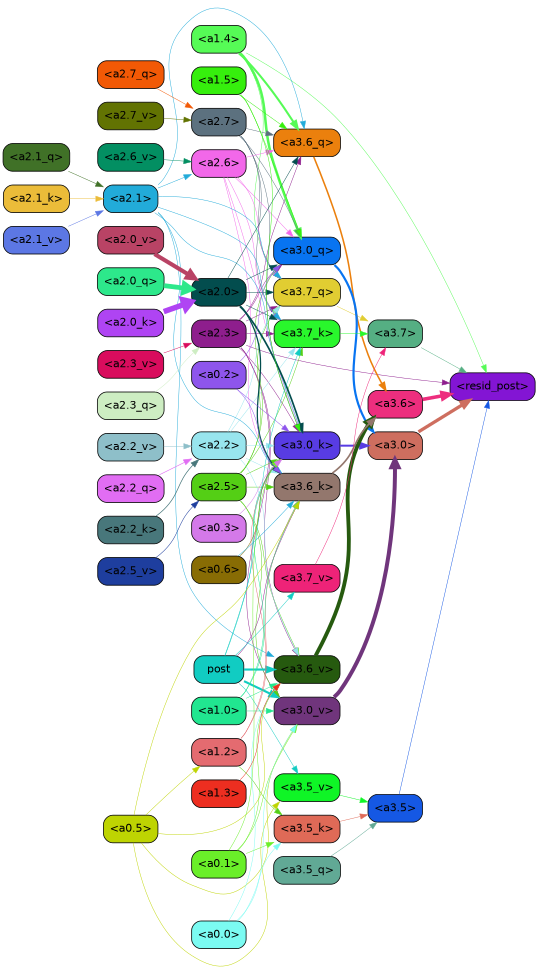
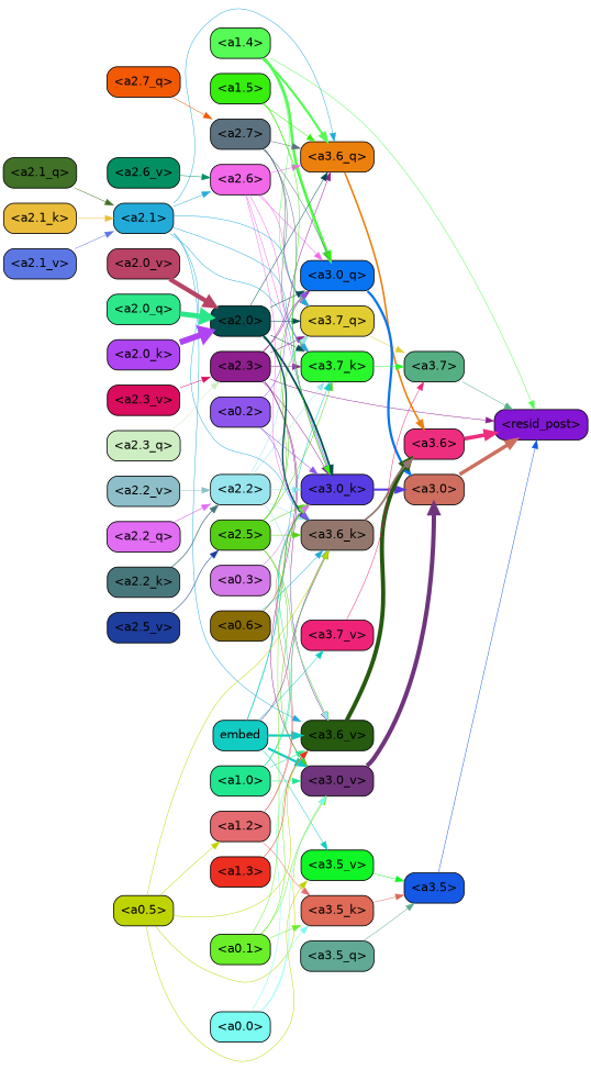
  strict digraph {
    rankdir=LR
    splines=true
    node [color=black fontname=Helvetica shape=box style="filled, rounded"]
    edge [color="#8e1e8d" penwidth=0.6]
    "<a3.7>" [fillcolor="#55af83"]
    "<resid_post>" [fillcolor="#8315d4"]
    "<a3.6>" [fillcolor="#ed2e7e"]
    "<a3.5>" [fillcolor="#1558e4"]
    "<a3.0>" [fillcolor="#ce6e5f"]
    "<a2.3>" [fillcolor="#8e1e8d"]
    "<a3.7_q>" [fillcolor="#e1cd32"]
    "<a3.6_q>" [fillcolor="#eb800d"]
    "<a3.0_q>" [fillcolor="#0874f1"]
    "<a3.7_k>" [fillcolor="#29f72c"]
    "<a3.0_k>" [fillcolor="#583ce3"]
    "<a3.6_v>" [fillcolor="#265a0f"]
    "<a3.0_v>" [fillcolor="#70357c"]
    "<a1.4>" [fillcolor="#56fb56"]
    "<a3.5_q>" [fillcolor="#61a995"]
    "<a3.6_k>" [fillcolor="#93776d"]
    "<a3.5_k>" [fillcolor="#df6a57"]
    "<a3.7_v>" [fillcolor="#ee2378"]
    "<a3.5_v>" [fillcolor="#0ff526"]
    "<a2.7>" [fillcolor="#5c717f"]
    "<a2.6>" [fillcolor="#f268e9"]
    "<a2.5>" [fillcolor="#54cf15"]
    "<a2.2>" [fillcolor="#98e5ee"]
    "<a2.1>" [fillcolor="#22abd9"]
    "<a2.0>" [fillcolor="#034d4e"]
    "<a1.5>" [fillcolor="#36ef0d"]
    "<a0.2>" [fillcolor="#8e55ec"]
-   embed [fillcolor="#11ccc2" label=post]
+   embed [fillcolor="#11ccc2"]
    "<a1.2>" [fillcolor="#e46b70"]
    "<a1.0>" [fillcolor="#21e690"]
    "<a0.6>" [fillcolor="#886c04"]
    "<a0.5>" [fillcolor="#bed402"]
    "<a0.1>" [fillcolor="#6aef29"]
    "<a0.0>" [fillcolor="#7bfbf2"]
    "<a0.3>" [fillcolor="#d479e9"]
    "<a1.3>" [fillcolor="#ed2e20"]
    "<a2.7_q>" [fillcolor="#f25905"]
    "<a2.3_q>" [fillcolor="#cdedc2"]
    "<a2.2_q>" [fillcolor="#e16df3"]
    "<a2.1_q>" [fillcolor="#407127"]
    "<a2.0_q>" [fillcolor="#2de88b"]
    "<a2.2_k>" [fillcolor="#48777b"]
    "<a2.1_k>" [fillcolor="#ebbc39"]
    "<a2.0_k>" [fillcolor="#af44f3"]
-   "<a2.7_v>" [fillcolor="#627302"]
    "<a2.6_v>" [fillcolor="#038f62"]
    "<a2.5_v>" [fillcolor="#1e3e9e"]
    "<a2.3_v>" [fillcolor="#d90c5d"]
    "<a2.2_v>" [fillcolor="#8ebfc9"]
    "<a2.1_v>" [fillcolor="#5c77e4"]
    "<a2.0_v>" [fillcolor="#b94365"]
    "<a3.7>" -> "<resid_post>" [color="#55af83"]
    "<a3.6>" -> "<resid_post>" [color="#ed2e7e" penwidth=4.646730065345764]
    "<a3.5>" -> "<resid_post>" [color="#1558e4"]
    "<a3.0>" -> "<resid_post>" [color="#ce6e5f" penwidth=4.323132634162903]
    "<a2.3>" -> "<resid_post>"
    "<a2.3>" -> "<a3.7_q>"
    "<a2.3>" -> "<a3.6_q>"
    "<a2.3>" -> "<a3.0_q>"
    "<a2.3>" -> "<a3.7_k>"
    "<a2.3>" -> "<a3.0_k>"
    "<a2.3>" -> "<a3.6_v>"
    "<a2.3>" -> "<a3.0_v>"
    "<a3.7_q>" -> "<a3.7>" [color="#e1cd32"]
    "<a3.6_q>" -> "<a3.6>" [color="#eb800d" penwidth=2.03758105635643]
    "<a3.0_q>" -> "<a3.0>" [color="#0874f1" penwidth=2.8638100624084473]
    "<a3.7_k>" -> "<a3.7>" [color="#29f72c"]
    "<a3.0_k>" -> "<a3.0>" [color="#583ce3" penwidth=2.6274144649505615]
    "<a3.6_v>" -> "<a3.6>" [color="#265a0f" penwidth=5.002329230308533]
    "<a3.0_v>" -> "<a3.0>" [color="#70357c" penwidth=5.188832879066467]
    "<a1.4>" -> "<resid_post>" [color="#56fb56"]
    "<a1.4>" -> "<a3.7_q>" [color="#56fb56"]
    "<a1.4>" -> "<a3.6_q>" [color="#56fb56" penwidth=2.700703263282776]
    "<a1.4>" -> "<a3.0_q>" [color="#56fb56" penwidth=3.34255850315094]
    "<a3.5_q>" -> "<a3.5>" [color="#61a995"]
    "<a3.6_k>" -> "<a3.6>" [color="#93776d" penwidth=2.174198240041733]
    "<a3.5_k>" -> "<a3.5>" [color="#df6a57"]
    "<a3.7_v>" -> "<a3.7>" [color="#ee2378"]
    "<a3.5_v>" -> "<a3.5>" [color="#0ff526"]
    "<a2.7>" -> "<a3.7_q>" [color="#5c717f"]
    "<a2.7>" -> "<a3.6_q>" [color="#5c717f"]
    "<a2.7>" -> "<a3.0_q>" [color="#5c717f"]
    "<a2.7>" -> "<a3.7_k>" [color="#5c717f"]
    "<a2.7>" -> "<a3.0_k>" [color="#5c717f"]
    "<a2.6>" -> "<a3.7_q>" [color="#f268e9"]
    "<a2.6>" -> "<a3.6_q>" [color="#f268e9"]
    "<a2.6>" -> "<a3.0_q>" [color="#f268e9"]
    "<a2.6>" -> "<a3.7_k>" [color="#f268e9"]
    "<a2.6>" -> "<a3.0_k>" [color="#f268e9"]
    "<a2.6>" -> "<a3.6_k>" [color="#f268e9"]
    "<a2.5>" -> "<a3.7_q>" [color="#54cf15"]
    "<a2.5>" -> "<a3.0_q>" [color="#54cf15"]
    "<a2.5>" -> "<a3.7_k>" [color="#54cf15"]
    "<a2.5>" -> "<a3.0_k>" [color="#54cf15"]
    "<a2.5>" -> "<a3.6_v>" [color="#54cf15"]
    "<a2.5>" -> "<a3.0_v>" [color="#54cf15"]
    "<a2.5>" -> "<a3.6_k>" [color="#54cf15"]
    "<a2.2>" -> "<a3.7_q>" [color="#98e5ee"]
    "<a2.2>" -> "<a3.7_k>" [color="#98e5ee"]
    "<a2.2>" -> "<a3.0_k>" [color="#98e5ee"]
    "<a2.2>" -> "<a3.6_v>" [color="#98e5ee"]
    "<a2.2>" -> "<a3.6_k>" [color="#98e5ee"]
    "<a2.1>" -> "<a3.7_q>" [color="#22abd9"]
    "<a2.1>" -> "<a3.6_q>" [color="#22abd9"]
    "<a2.1>" -> "<a3.7_k>" [color="#22abd9"]
    "<a2.1>" -> "<a3.0_k>" [color="#22abd9"]
    "<a2.1>" -> "<a3.6_v>" [color="#22abd9"]
    "<a2.1>" -> "<a3.6_k>" [color="#22abd9"]
    "<a2.1>" -> "<a2.6>" [color="#22abd9"]
    "<a2.0>" -> "<a3.7_q>" [color="#034d4e"]
    "<a2.0>" -> "<a3.6_q>" [color="#034d4e"]
    "<a2.0>" -> "<a3.0_q>" [color="#034d4e"]
    "<a2.0>" -> "<a3.7_k>" [color="#034d4e"]
    "<a2.0>" -> "<a3.0_k>" [color="#034d4e" penwidth=2.2218968719244003]
    "<a2.0>" -> "<a3.6_k>" [color="#034d4e" penwidth=1.6454488784074783]
    "<a1.5>" -> "<a3.6_q>" [color="#36ef0d"]
    "<a1.5>" -> "<a3.0_q>" [color="#36ef0d"]
    "<a1.5>" -> "<a3.0_k>" [color="#36ef0d"]
    "<a0.2>" -> "<a3.0_q>" [color="#8e55ec"]
    "<a0.2>" -> "<a3.0_k>" [color="#8e55ec"]
    "<a0.2>" -> "<a3.6_k>" [color="#8e55ec"]
    embed -> "<a3.7_k>" [color="#11ccc2"]
    embed -> "<a3.0_k>" [color="#11ccc2"]
    embed -> "<a3.6_v>" [color="#11ccc2" penwidth=2.8301228284835815]
    embed -> "<a3.0_v>" [color="#11ccc2" penwidth=2.7660785913467407]
    embed -> "<a3.6_k>"
    embed -> "<a3.7_v>" [color="#11ccc2"]
    embed -> "<a3.5_v>" [color="#11ccc2"]
    "<a1.2>" -> "<a3.0_k>" [color="#e46b70"]
    "<a1.2>" -> "<a3.6_k>" [color="#e46b70"]
-   "<a1.2>" -> "<a3.5_k>" [color="#54cf15"]
+   "<a1.2>" -> "<a3.5_k>" [color="#e46b70"]
    "<a1.0>" -> "<a3.0_k>" [color="#21e690"]
    "<a1.0>" -> "<a3.6_v>" [color="#21e690"]
    "<a1.0>" -> "<a3.0_v>" [color="#21e690"]
    "<a1.0>" -> "<a3.6_k>" [color="#21e690"]
    "<a0.6>" -> "<a3.0_k>" [color="#886c04"]
    "<a0.6>" -> "<a3.6_k>" [color="#22abd9"]
    "<a0.5>" -> "<a3.6_v>" [color="#bed402"]
    "<a0.5>" -> "<a3.0_v>" [color="#bed402" penwidth=0.6124261617660522]
    "<a0.5>" -> "<a3.6_k>" [color="#bed402"]
    "<a0.5>" -> "<a3.5_v>" [color="#bed402"]
    "<a0.5>" -> "<a1.2>" [color="#bed402"]
    "<a0.1>" -> "<a3.0_k>" [color="#6aef29"]
    "<a0.1>" -> "<a3.6_v>" [color="#6aef29"]
    "<a0.1>" -> "<a3.0_v>" [color="#6aef29"]
    "<a0.1>" -> "<a3.5_k>" [color="#6aef29"]
    "<a0.0>" -> "<a3.6_v>" [color="#7bfbf2"]
    "<a0.0>" -> "<a3.0_v>" [color="#7bfbf2"]
    "<a0.0>" -> "<a3.5_k>" [color="#7bfbf2"]
    "<a0.3>" -> "<a3.0_k>" [color="#d479e9"]
    "<a1.3>" -> "<a3.6_v>" [color="#ed2e20"]
    "<a2.7_q>" -> "<a2.7>" [color="#f25905"]
    "<a2.3_q>" -> "<a2.3>" [color="#cdedc2"]
    "<a2.2_q>" -> "<a2.2>" [color="#e16df3" penwidth=0.8114519119262695]
    "<a2.1_q>" -> "<a2.1>" [color="#407127"]
    "<a2.0_q>" -> "<a2.0>" [color="#2de88b" penwidth=6.2323237657547]
    "<a2.2_k>" -> "<a2.2>" [color="#48777b" penwidth=0.9331893920898438]
    "<a2.1_k>" -> "<a2.1>" [color="#ebbc39"]
    "<a2.0_k>" -> "<a2.0>" [color="#af44f3" penwidth=7.158664226531982]
-   "<a2.7_v>" -> "<a2.7>" [color="#627302"]
    "<a2.6_v>" -> "<a2.6>" [color="#038f62"]
    "<a2.5_v>" -> "<a2.5>" [color="#1e3e9e" penwidth=0.6657319068908691]
    "<a2.3_v>" -> "<a2.3>" [color="#d90c5d"]
    "<a2.2_v>" -> "<a2.2>" [color="#8ebfc9"]
    "<a2.1_v>" -> "<a2.1>" [color="#5c77e4"]
    "<a2.0_v>" -> "<a2.0>" [color="#b94365" penwidth=5.380099236965179]
  }
